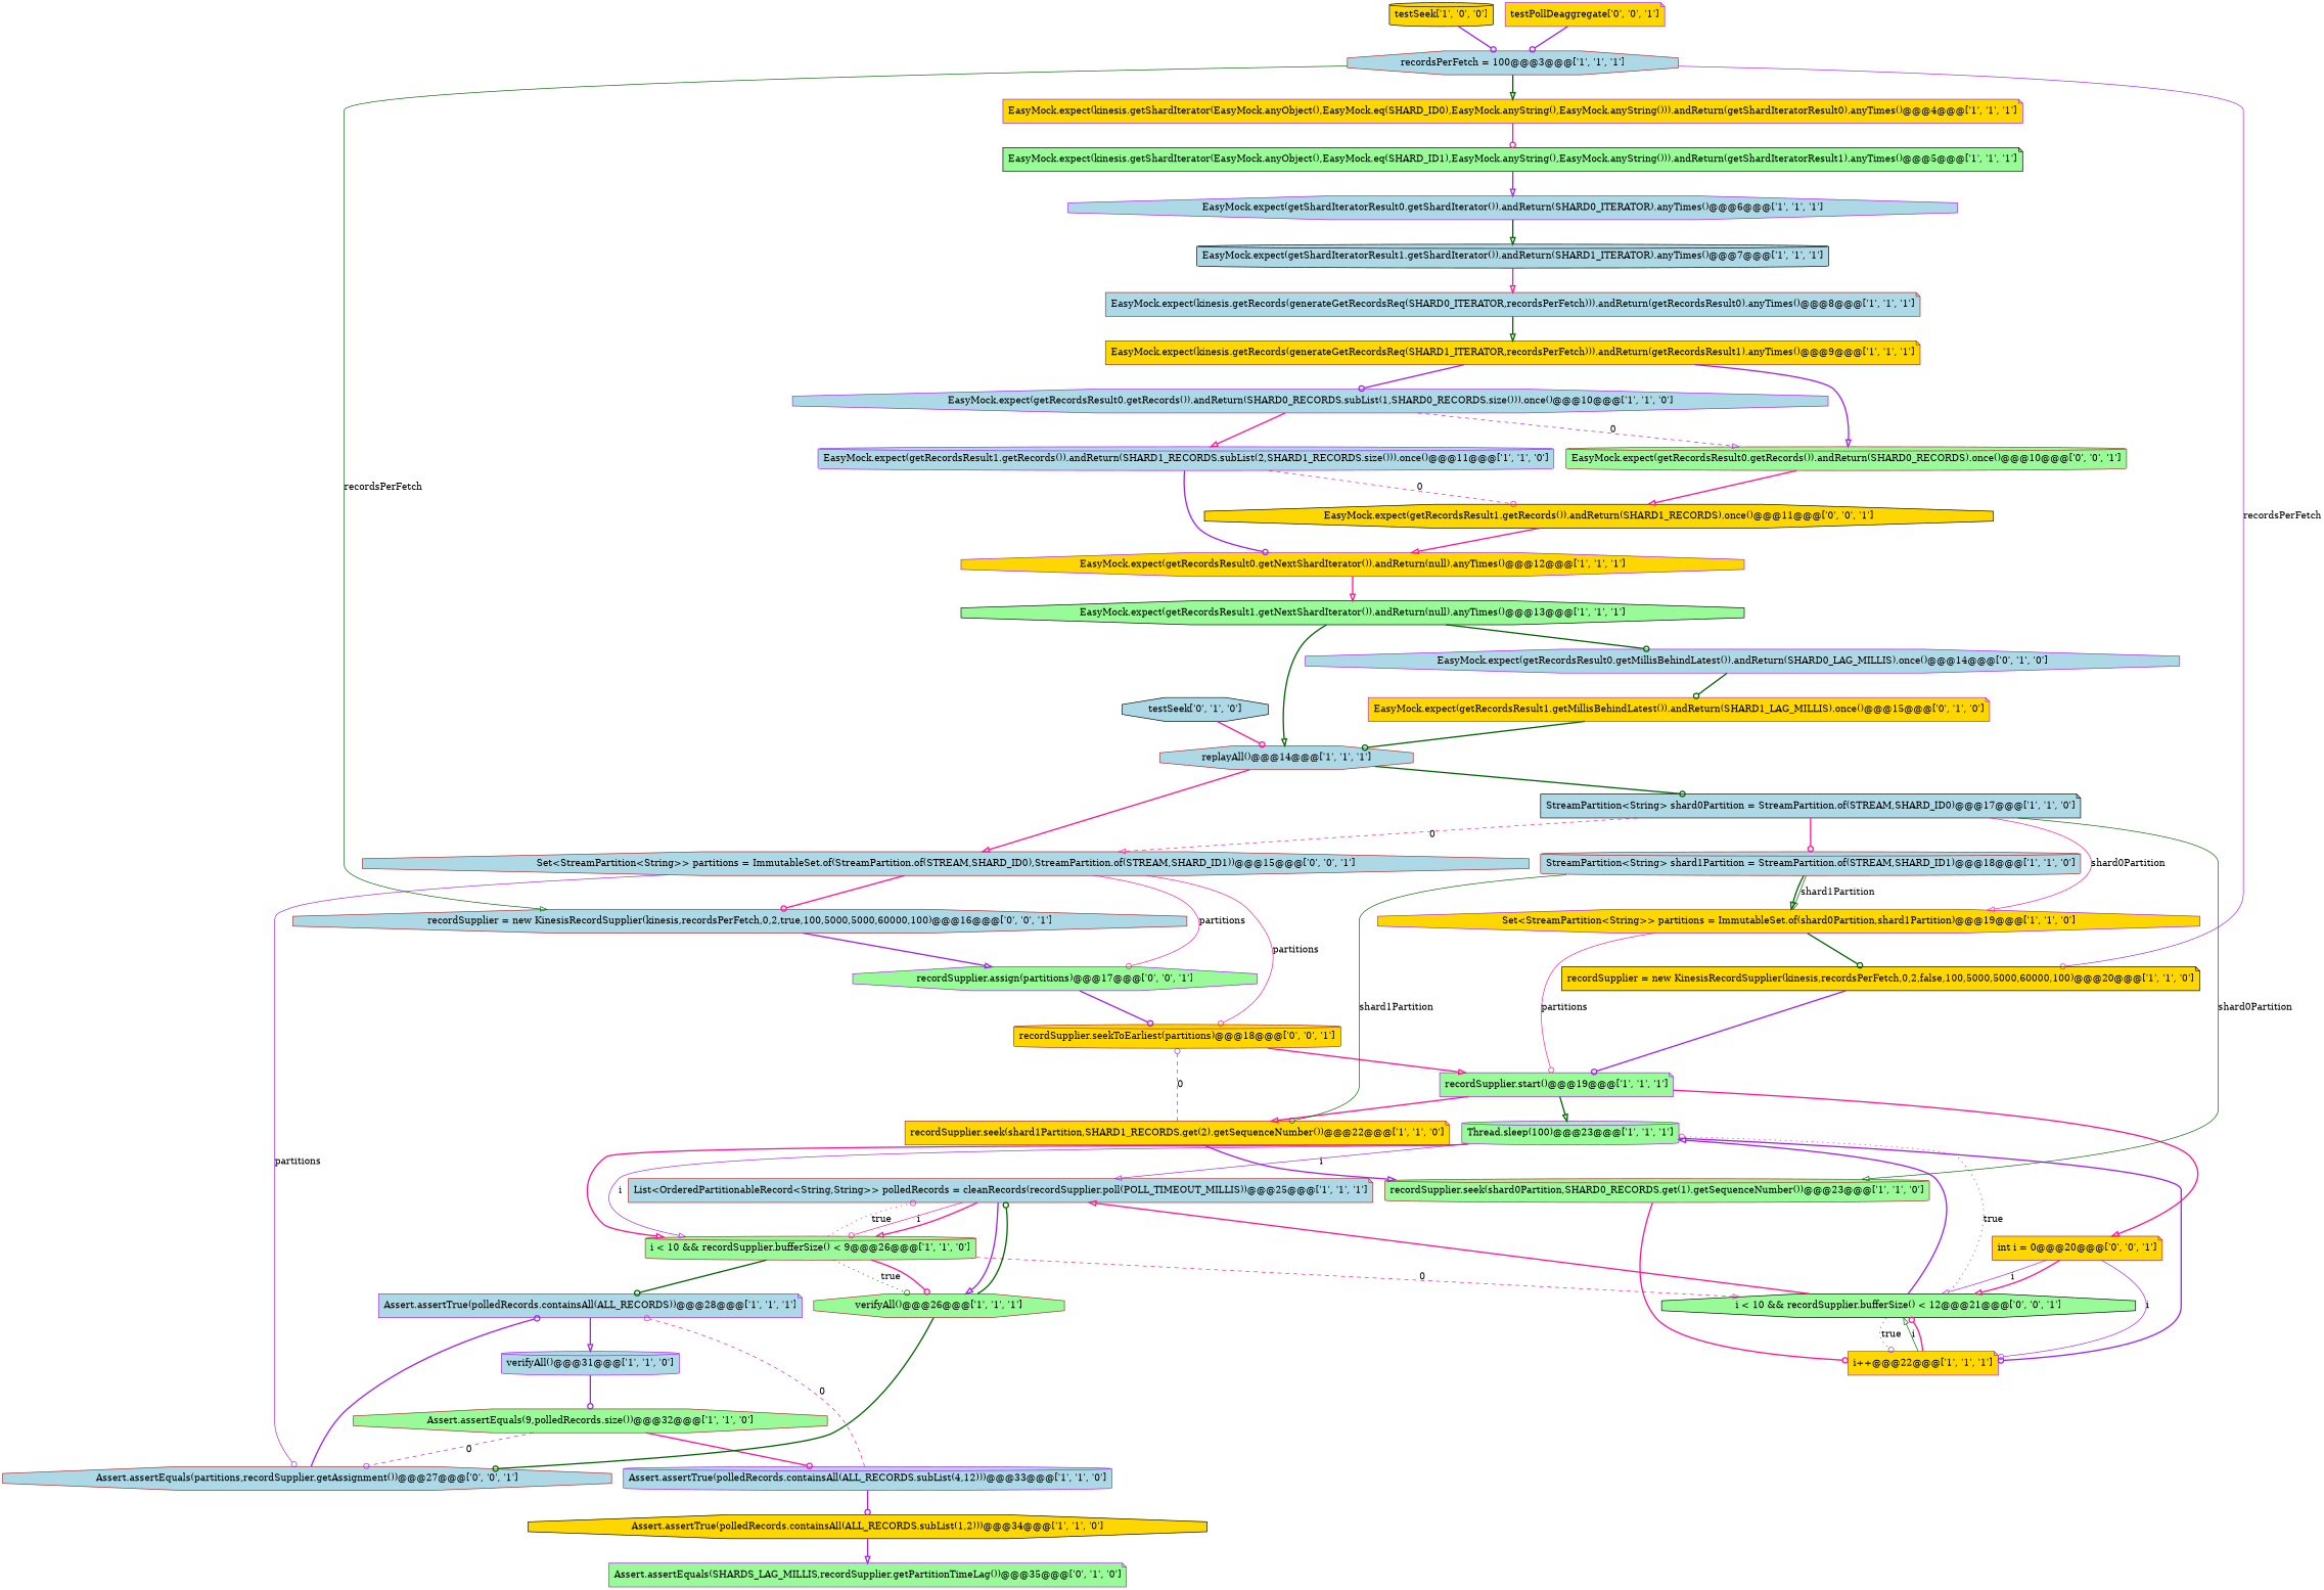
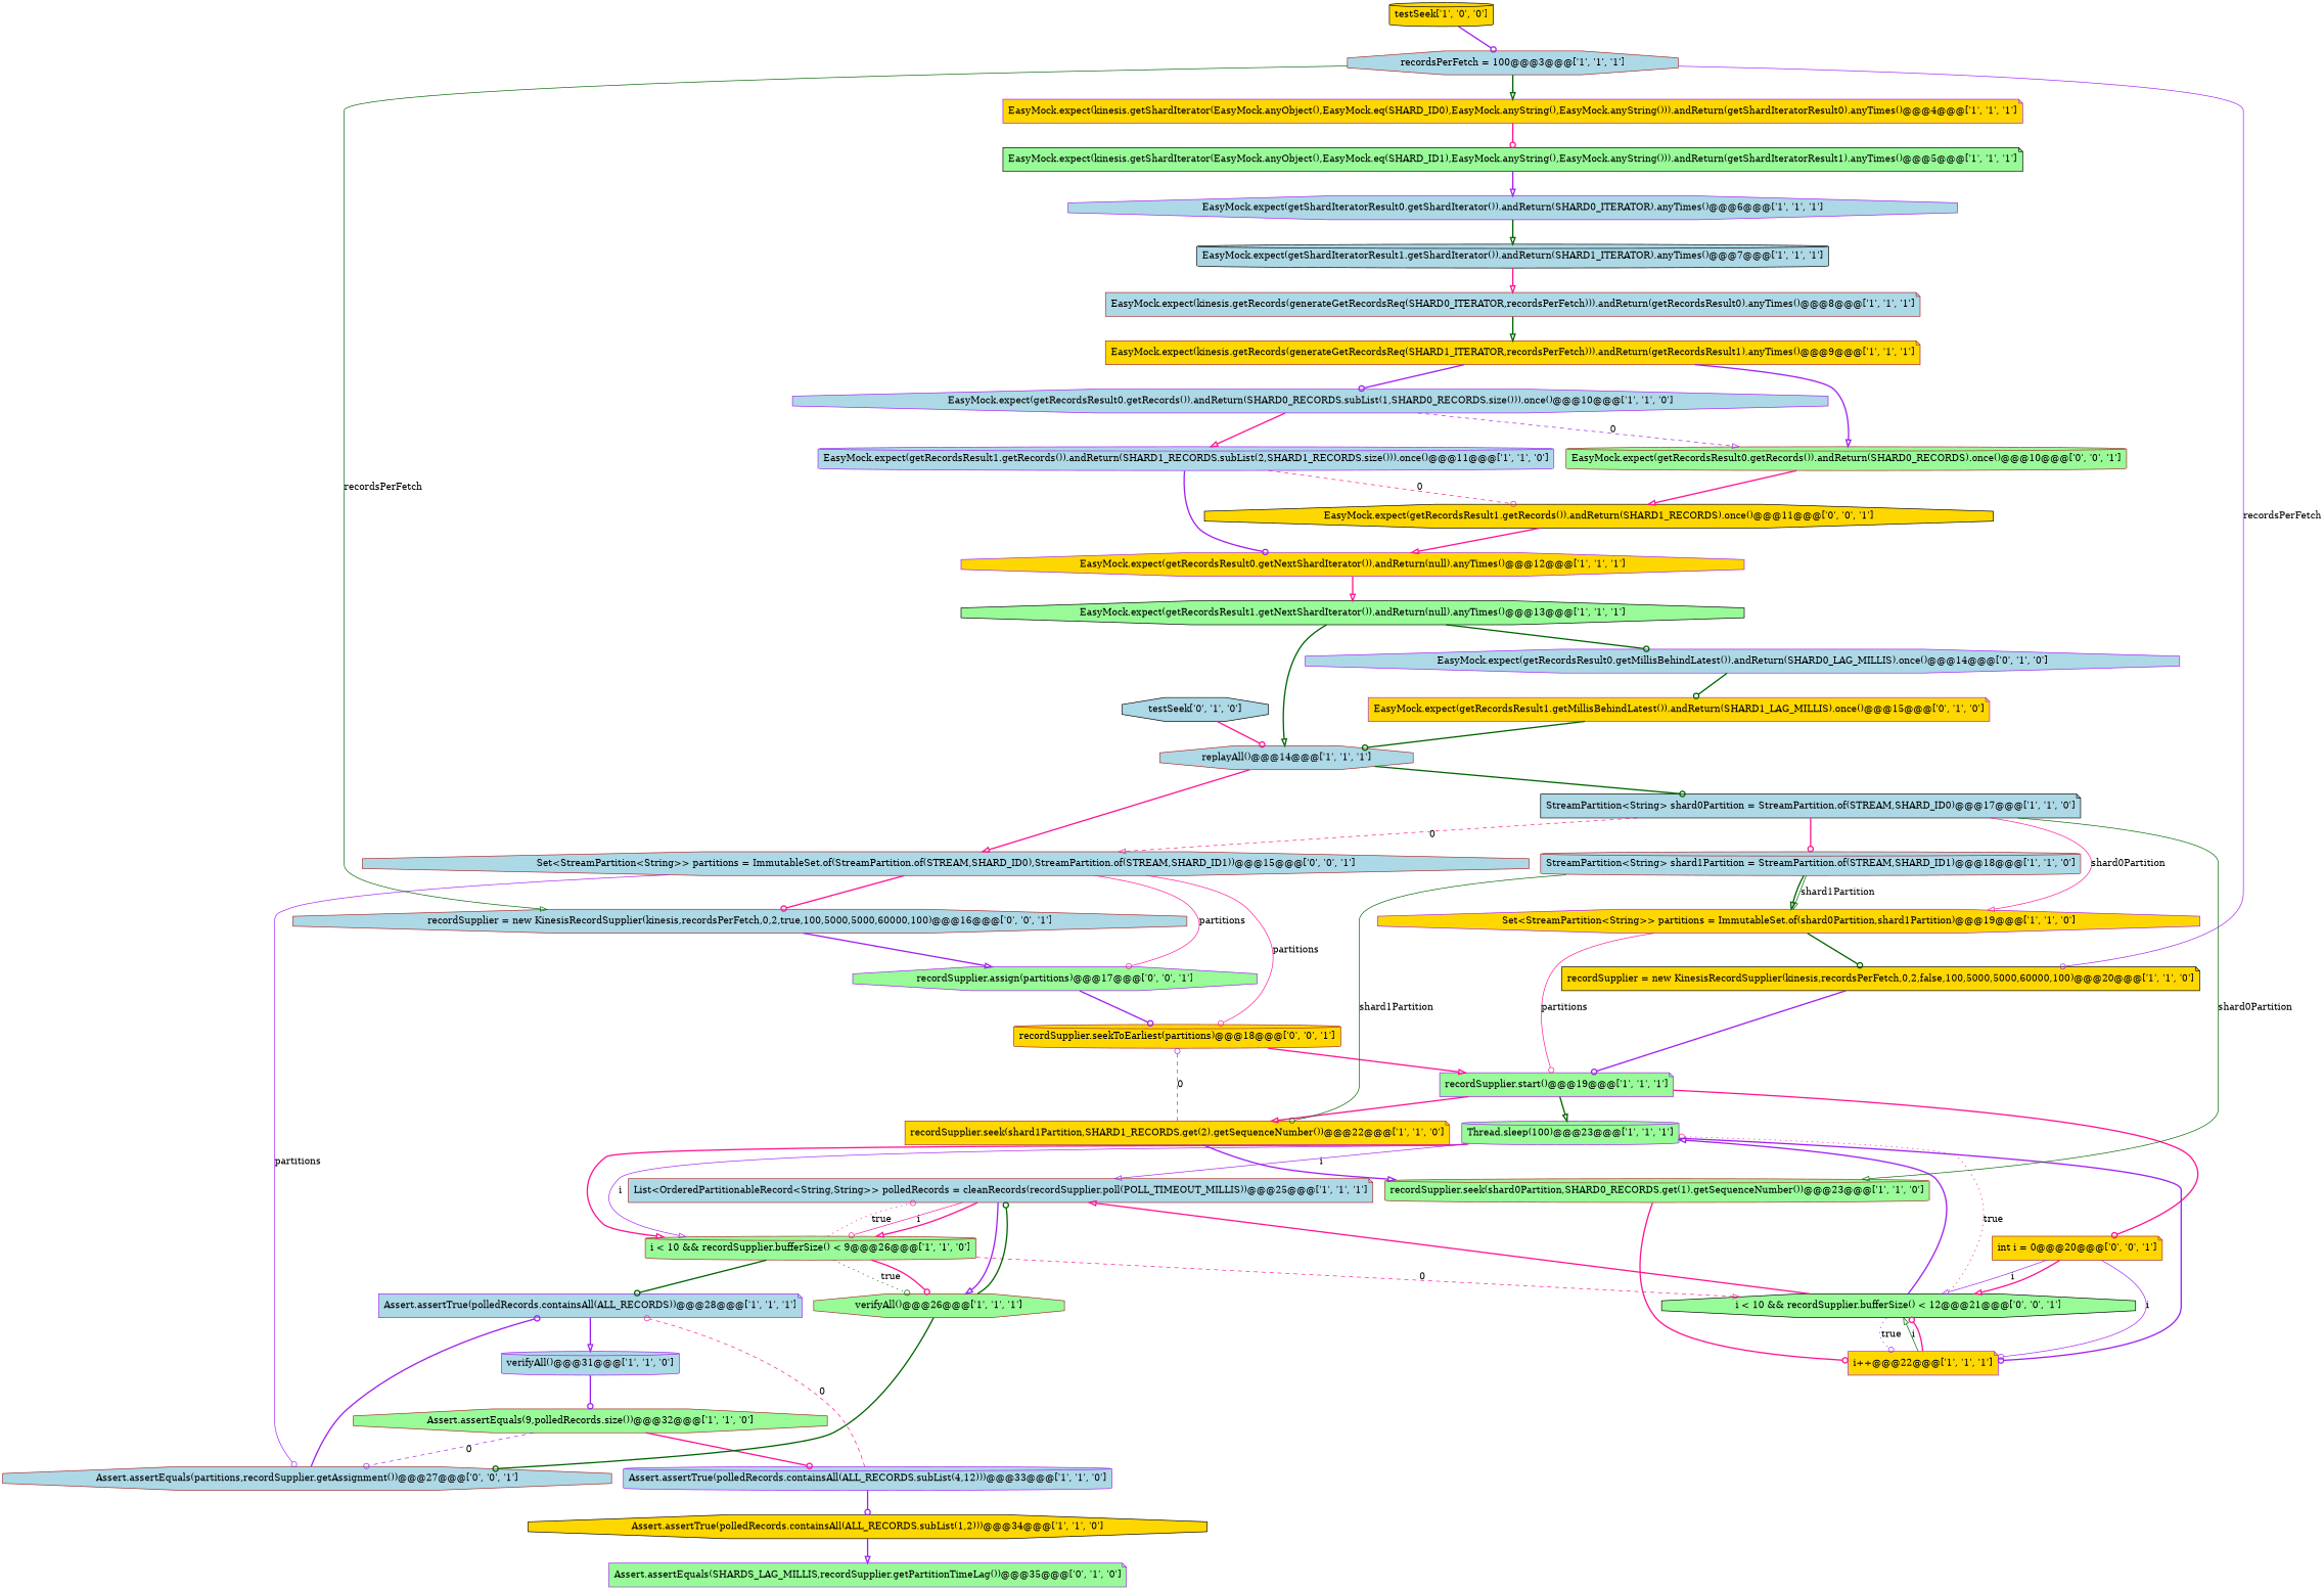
  digraph {
    node [color=purple fillcolor=lightblue shape=octagon style=filled]
    edge [arrowhead=odot color=deeppink style=bold]
    n1 [label="EasyMock.expect(getRecordsResult1.getRecords()).andReturn(SHARD1_RECORDS.subList(2,SHARD1_RECORDS.size())).once()@@@11@@@['1', '1', '0']" shape=cylinder]
    n2 [color=black fillcolor=gold label="EasyMock.expect(getRecordsResult1.getRecords()).andReturn(SHARD1_RECORDS).once()@@@11@@@['0', '0', '1']"]
    n3 [fillcolor=gold label="EasyMock.expect(getRecordsResult0.getNextShardIterator()).andReturn(null).anyTimes()@@@12@@@['1', '1', '1']"]
    n4 [color=black fillcolor=palegreen label="EasyMock.expect(getRecordsResult1.getNextShardIterator()).andReturn(null).anyTimes()@@@13@@@['1', '1', '1']"]
    n5 [fillcolor=palegreen label="recordSupplier.assign(partitions)@@@17@@@['0', '0', '1']"]
    n6 [color=brown fillcolor=gold label="recordSupplier.seekToEarliest(partitions)@@@18@@@['0', '0', '1']" shape=cylinder]
    n7 [fillcolor=palegreen label="recordSupplier.start()@@@19@@@['1', '1', '1']" shape=note]
    n8 [label="verifyAll()@@@31@@@['1', '1', '0']" shape=cylinder]
    n9 [color=brown fillcolor=palegreen label="Assert.assertEquals(9,polledRecords.size())@@@32@@@['1', '1', '0']"]
    n10 [label="Assert.assertTrue(polledRecords.containsAll(ALL_RECORDS.subList(4,12)))@@@33@@@['1', '1', '0']" shape=cylinder]
    n11 [color=brown label="Assert.assertEquals(partitions,recordSupplier.getAssignment())@@@27@@@['0', '0', '1']"]
    n12 [color=black fillcolor=palegreen label="i < 10 && recordSupplier.bufferSize() < 12@@@21@@@['0', '0', '1']"]
    n13 [fillcolor=palegreen label="Thread.sleep(100)@@@23@@@['1', '1', '1']" shape=cylinder]
    n14 [color=brown label="List<OrderedPartitionableRecord<String,String>> polledRecords = cleanRecords(recordSupplier.poll(POLL_TIMEOUT_MILLIS))@@@25@@@['1', '1', '1']" shape=note]
    n15 [fillcolor=gold label="i++@@@22@@@['1', '1', '1']" shape=note]
    n16 [color=brown fillcolor=palegreen label="i < 10 && recordSupplier.bufferSize() < 9@@@26@@@['1', '1', '0']" shape=cylinder]
    n17 [color=brown fillcolor=palegreen label="verifyAll()@@@26@@@['1', '1', '1']"]
    n18 [label="EasyMock.expect(getRecordsResult0.getRecords()).andReturn(SHARD0_RECORDS.subList(1,SHARD0_RECORDS.size())).once()@@@10@@@['1', '1', '0']"]
    n19 [color=brown fillcolor=palegreen label="EasyMock.expect(getRecordsResult0.getRecords()).andReturn(SHARD0_RECORDS).once()@@@10@@@['0', '0', '1']" shape=cylinder]
    n20 [fillcolor=gold label="EasyMock.expect(getRecordsResult1.getMillisBehindLatest()).andReturn(SHARD1_LAG_MILLIS).once()@@@15@@@['0', '1', '0']" shape=note]
    n21 [color=brown label="replayAll()@@@14@@@['1', '1', '1']"]
    n22 [color=black label="StreamPartition<String> shard0Partition = StreamPartition.of(STREAM,SHARD_ID0)@@@17@@@['1', '1', '0']" shape=note]
    n23 [color=brown label="Set<StreamPartition<String>> partitions = ImmutableSet.of(StreamPartition.of(STREAM,SHARD_ID0),StreamPartition.of(STREAM,SHARD_ID1))@@@15@@@['0', '0', '1']"]
    n24 [color=brown fillcolor=gold label="recordSupplier.seek(shard1Partition,SHARD1_RECORDS.get(2).getSequenceNumber())@@@22@@@['1', '1', '0']" shape=note]
    n25 [color=brown fillcolor=gold label="int i = 0@@@20@@@['0', '0', '1']" shape=note]
    n26 [color=brown fillcolor=palegreen label="recordSupplier.seek(shard0Partition,SHARD0_RECORDS.get(1).getSequenceNumber())@@@23@@@['1', '1', '0']" shape=cylinder]
    n27 [color=black label="testSeek['0', '1', '0']"]
    n28 [color=brown label="recordsPerFetch = 100@@@3@@@['1', '1', '1']"]
    n29 [color=black fillcolor=gold label="recordSupplier = new KinesisRecordSupplier(kinesis,recordsPerFetch,0,2,false,100,5000,5000,60000,100)@@@20@@@['1', '1', '0']" shape=note]
    n30 [color=brown label="recordSupplier = new KinesisRecordSupplier(kinesis,recordsPerFetch,0,2,true,100,5000,5000,60000,100)@@@16@@@['0', '0', '1']"]
    n31 [fillcolor=gold label="EasyMock.expect(kinesis.getShardIterator(EasyMock.anyObject(),EasyMock.eq(SHARD_ID0),EasyMock.anyString(),EasyMock.anyString())).andReturn(getShardIteratorResult0).anyTimes()@@@4@@@['1', '1', '1']" shape=note]
    n32 [label="EasyMock.expect(getRecordsResult0.getMillisBehindLatest()).andReturn(SHARD0_LAG_MILLIS).once()@@@14@@@['0', '1', '0']"]
    n33 [color=black label="EasyMock.expect(getShardIteratorResult1.getShardIterator()).andReturn(SHARD1_ITERATOR).anyTimes()@@@7@@@['1', '1', '1']" shape=cylinder]
    n34 [color=brown label="EasyMock.expect(kinesis.getRecords(generateGetRecordsReq(SHARD0_ITERATOR,recordsPerFetch))).andReturn(getRecordsResult0).anyTimes()@@@8@@@['1', '1', '1']" shape=note]
    n35 [color=brown fillcolor=gold label="EasyMock.expect(kinesis.getRecords(generateGetRecordsReq(SHARD1_ITERATOR,recordsPerFetch))).andReturn(getRecordsResult1).anyTimes()@@@9@@@['1', '1', '1']" shape=note]
    n36 [fillcolor=gold label="Set<StreamPartition<String>> partitions = ImmutableSet.of(shard0Partition,shard1Partition)@@@19@@@['1', '1', '0']"]
    n37 [color=brown label="StreamPartition<String> shard1Partition = StreamPartition.of(STREAM,SHARD_ID1)@@@18@@@['1', '1', '0']" shape=cylinder]
    n38 [label="EasyMock.expect(getShardIteratorResult0.getShardIterator()).andReturn(SHARD0_ITERATOR).anyTimes()@@@6@@@['1', '1', '1']"]
    n39 [label="Assert.assertTrue(polledRecords.containsAll(ALL_RECORDS))@@@28@@@['1', '1', '1']" shape=note]
    n40 [color=black fillcolor=gold label="testSeek['1', '0', '0']" shape=cylinder]
    n41 [color=black fillcolor=gold label="Assert.assertTrue(polledRecords.containsAll(ALL_RECORDS.subList(1,2)))@@@34@@@['1', '1', '0']"]
    n42 [fillcolor=palegreen label="Assert.assertEquals(SHARDS_LAG_MILLIS,recordSupplier.getPartitionTimeLag())@@@35@@@['0', '1', '0']" shape=note]
    n43 [color=black fillcolor=palegreen label="EasyMock.expect(kinesis.getShardIterator(EasyMock.anyObject(),EasyMock.eq(SHARD_ID1),EasyMock.anyString(),EasyMock.anyString())).andReturn(getShardIteratorResult1).anyTimes()@@@5@@@['1', '1', '1']" shape=note]
-   n44 [fillcolor=gold label="testPollDeaggregate['0', '0', '1']" shape=note]
    n1 -> n2 [label=0 style=dashed]
    n1 -> n3 [color=purple]
    n2 -> n3 [arrowhead=onormal]
    n3 -> n4 [arrowhead=onormal]
    n4 -> n21 [arrowhead=onormal color=darkgreen]
    n4 -> n32 [color=darkgreen]
    n5 -> n6 [color=purple]
    n6 -> n7 [arrowhead=onormal]
    n7 -> n13 [arrowhead=onormal color=darkgreen]
    n7 -> n24 [arrowhead=onormal]
-   n7 -> n25 [arrowhead=onormal]
+   n7 -> n25
    n8 -> n9 [color=purple]
    n9 -> n10
    n9 -> n11 [color=purple label=0 style=dashed]
    n10 -> n39 [label=0 style=dashed]
    n10 -> n41 [color=purple]
    n11 -> n39 [color=purple]
    n12 -> n13 [label=true style=dotted]
    n12 -> n13 [arrowhead=onormal color=purple]
    n12 -> n14 [arrowhead=onormal]
    n12 -> n15 [color=purple label=true style=dotted]
    n13 -> n14 [arrowhead=onormal color=purple label=i style=solid]
    n13 -> n15 [color=purple]
    n13 -> n16 [arrowhead=onormal]
    n13 -> n16 [arrowhead=onormal color=purple label=i style=solid]
    n14 -> n16 [label=i style=solid]
    n14 -> n16 [arrowhead=onormal]
    n14 -> n17 [arrowhead=onormal color=purple]
    n15 -> n12 [arrowhead=onormal color=darkgreen label=i style=solid]
    n15 -> n12
    n16 -> n12 [arrowhead=onormal label=0 style=dashed]
    n16 -> n14 [label=true style=dotted]
    n16 -> n17 [color=darkgreen label=true style=dotted]
    n16 -> n17
    n16 -> n39 [color=darkgreen]
    n17 -> n11 [color=darkgreen]
    n17 -> n14 [color=darkgreen]
    n18 -> n1 [arrowhead=onormal]
    n18 -> n19 [arrowhead=onormal color=purple label=0 style=dashed]
    n19 -> n2 [arrowhead=onormal]
    n20 -> n21 [color=darkgreen]
    n21 -> n22 [color=darkgreen]
    n21 -> n23 [arrowhead=onormal]
    n22 -> n23 [arrowhead=onormal label=0 style=dashed]
    n22 -> n26 [arrowhead=onormal color=darkgreen label=shard0Partition style=solid]
    n22 -> n36 [arrowhead=onormal label=shard0Partition style=solid]
    n22 -> n37
    n23 -> n5 [label=partitions style=solid]
    n23 -> n6 [label=partitions style=solid]
    n23 -> n11 [color=purple label=partitions style=solid]
    n23 -> n30
    n24 -> n6 [color=purple label=0 style=dashed]
    n24 -> n26 [arrowhead=onormal color=purple]
    n25 -> n12 [arrowhead=onormal color=purple label=i style=solid]
    n25 -> n12 [arrowhead=onormal]
    n25 -> n15 [color=purple label=i style=solid]
    n26 -> n15
    n27 -> n21
    n28 -> n29 [color=purple label=recordsPerFetch style=solid]
    n28 -> n30 [arrowhead=onormal color=darkgreen label=recordsPerFetch style=solid]
    n28 -> n31 [arrowhead=onormal color=darkgreen]
    n29 -> n7 [color=purple]
    n30 -> n5 [arrowhead=onormal color=purple]
    n31 -> n43
    n32 -> n20 [color=darkgreen]
    n33 -> n34 [arrowhead=onormal]
    n34 -> n35 [arrowhead=onormal color=darkgreen]
    n35 -> n18 [color=purple]
    n35 -> n19 [arrowhead=onormal color=purple]
    n36 -> n7 [label=partitions style=solid]
    n36 -> n29 [color=darkgreen]
    n37 -> n24 [color=darkgreen label=shard1Partition style=solid]
    n37 -> n36 [arrowhead=onormal color=darkgreen]
    n37 -> n36 [arrowhead=onormal color=darkgreen label=shard1Partition style=solid]
    n38 -> n33 [arrowhead=onormal color=darkgreen]
    n39 -> n8 [arrowhead=onormal color=purple]
    n40 -> n28 [color=purple]
    n41 -> n42 [arrowhead=onormal color=purple]
    n43 -> n38 [arrowhead=onormal color=purple]
-   n44 -> n28 [color=purple]
  }
